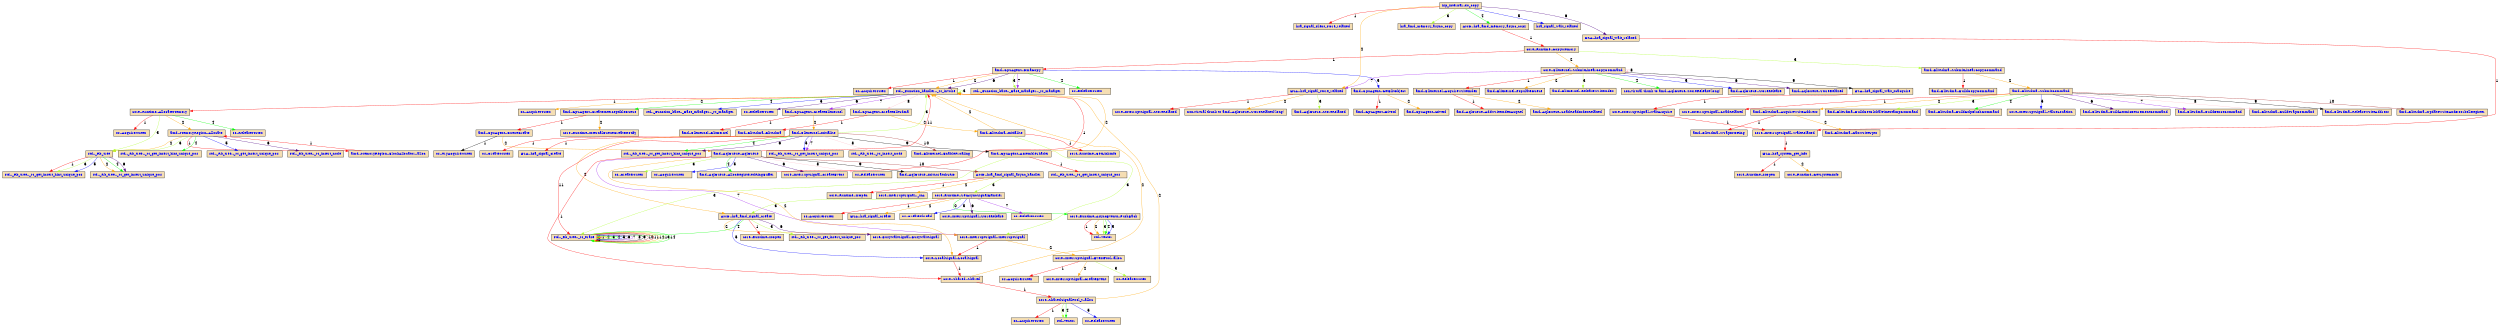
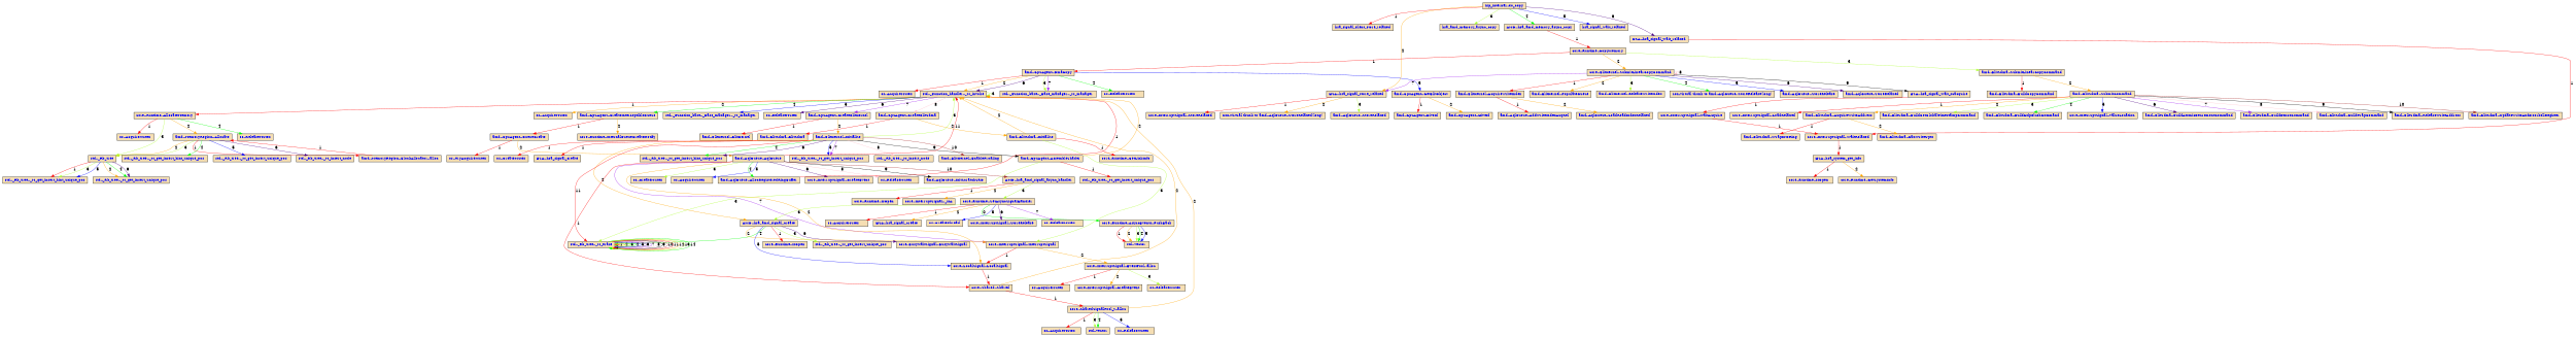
  digraph {
    rankdir=TB
    node [fillcolor=Wheat fontcolor=blue fontsize=12 ordering=out shape=box style=filled]
    edge [color=red]
    "hip_internal::do_copy" [height=.3]
    hsa_signal_silent_store_relaxed [height=.3]
    "HSA::hsa_signal_store_relaxed" [height=.3]
    hsa_amd_memory_async_copy [height=.3]
    "AMD::hsa_amd_memory_async_copy" [height=.3]
    hsa_signal_wait_relaxed [height=.3]
    "HSA::hsa_signal_wait_relaxed" [height=.3]
    "core::InterruptSignal::StoreRelaxed" [height=.3]
    "non-virtual thunk to amd::AqlQueue::StoreRelaxed(long)" [height=.3]
    "amd::AqlQueue::StoreRelaxed" [height=.3]
    "core::Runtime::CopyMemory" [height=.3]
    "core::InterruptSignal::WaitRelaxed" [height=.3]
    "amd::GpuAgent::DmaCopy" [height=.3]
    n14 [height=.3 label="core::BlitKernel::SubmitLinearCopyCommand"]
    "amd::BlitSdma::SubmitLinearCopyCommand" [height=.3]
    "os::AcquireMutex" [height=.3]
    "std::_Function_handler::_M_invoke" [height=.3]
    "std::_Function_base::_Base_manager::_M_manager " [height=.3]
    "os::ReleaseMutex      " [height=.3]
    "amd::GpuAgent::GetBlitObject" [height=.3]
    "amd::BlitKernel::AcquireWriteIndex" [height=.3]
    "amd::BlitKernel::PopulateQueue" [height=.3]
    "amd::BlitKernel::ReleaseWriteIndex" [height=.3]
    "non-virtual thunk to amd::AqlQueue::StoreRelease(long)" [height=.3]
    "amd::AqlQueue::StoreRelease" [height=.3]
    "amd::AqlQueue::StoreRelaxed " [height=.3]
    "HSA::hsa_signal_wait_scacquire" [height=.3]
    "amd::BlitSdma::BuildCopyCommand" [height=.3]
    "amd::BlitSdma::SubmitCommand" [height=.3]
    "core::Runtime::AllocateMemory" [height=.3]
    "os::AcquireMutex  " [height=.3]
    "amd::GpuAgent::CreateInterceptibleQueue" [height=.3]
    "std::_Function_base::_Base_manager::_M_manager" [height=.3]
    "os::ReleaseMutex " [height=.3]
    "amd::GpuAgent::CreateBlitKernel" [height=.3]
    "amd::GpuAgent::CreateBlitSdma" [height=.3]
    "amd::GpuAgent::HiveId" [height=.3]
    "amd::CpuAgent::HiveId" [height=.3]
    "os::AcquireMutex " [height=.3]
    "amd::MemoryRegion::Allocate" [height=.3]
    "std::_Rb_tree" [height=.3]
    "os::ReleaseMutex" [height=.3]
    "amd::GpuAgent::QueueCreate" [height=.3]
    "core::Runtime::InternalQueueCreateNotify" [height=.3]
    "amd::BlitKernel::BlitKernel" [height=.3]
    "amd::BlitKernel::Initialize" [height=.3]
    "amd::BlitSdma::BlitSdma" [height=.3]
    "amd::BlitSdma::Initialize" [height=.3]
    "amd::MemoryRegion::BlockAllocator::alloc" [height=.3]
    "std::_Rb_tree::_M_get_insert_hint_unique_pos " [height=.3]
    "std::_Rb_tree::_M_get_insert_unique_pos " [height=.3]
    "std::_Rb_tree::_M_insert_node" [height=.3]
    "std::_Rb_tree::_M_get_insert_hint_unique_pos" [height=.3]
    "std::_Rb_tree::_M_get_insert_unique_pos" [height=.3]
    "os::TryAcquireMutex" [height=.3]
    "amd::AqlQueue::AqlQueue" [height=.3]
    "core::Shared::Shared" [height=.3]
    "core::InterruptSignal::InterruptSignal" [height=.3]
    "core::LocalSignal::LocalSignal" [height=.3]
    "os::CreateMutex " [height=.3]
    "amd::AqlQueue::AllocRegisteredRingBuffer" [height=.3]
    "os::AcquireMutex     " [height=.3]
    "core::InterruptSignal::CreateEvent " [height=.3]
    "os::ReleaseMutex    " [height=.3]
    "amd::AqlQueue::InitScratchSRD" [height=.3]
    "AMD::hsa_amd_signal_async_handler" [height=.3]
    "core::SharedSignalPool_t::alloc" [height=.3]
    "core::InterruptSignal::EventPool::alloc" [height=.3]
    "core::Runtime::IsOpen " [height=.3]
    "core::InterruptSignal::_IsA" [height=.3]
    "core::Runtime::SetAsyncSignalHandler" [height=.3]
    "os::AcquireMutex   " [height=.3]
    "std::vector" [height=.3]
    "os::ReleaseMutex   " [height=.3]
    "HSA::hsa_signal_create" [height=.3]
    "AMD::hsa_amd_signal_create" [height=.3]
    "std::_Rb_tree::_M_erase" [height=.3]
    "std::_Rb_tree::_M_get_insert_hint_unique_pos  " [height=.3]
    "std::_Rb_tree::_M_get_insert_unique_pos   " [height=.3]
    "std::_Rb_tree::_M_insert_node " [height=.3]
    "amd::GpuAgent::AssembleShader" [height=.3]
    "amd::BlitKernel::EnableProfiling" [height=.3]
    "core::Runtime::IsOpen" [height=.3]
    "std::_Rb_tree::_M_get_insert_unique_pos  " [height=.3]
    "core::BusyWaitSignal::BusyWaitSignal" [height=.3]
    "std::_Rb_tree::_M_get_insert_unique_pos    " [height=.3]
    "os::AcquireMutex    " [height=.3]
    "core::InterruptSignal::CreateEvent" [height=.3]
    "os::ReleaseMutex  " [height=.3]
    "os::CreateMutex" [height=.3]
    "core::Runtime::GetLinkInfo" [height=.3]
    "os::AcquireMutex      " [height=.3]
    "HSA::hsa_signal_create " [height=.3]
    "core::Runtime::AsyncEvents::PushBack" [height=.3]
    "os::CreateThread" [height=.3]
    "core::InterruptSignal::StoreRelease" [height=.3]
    "os::ReleaseMutex     " [height=.3]
    "std::vector " [height=.3]
    "amd::AqlQueue::AddWriteIndexAcqRel" [height=.3]
    "amd::AqlQueue::LoadReadIndexRelaxed" [height=.3]
    "core::InterruptSignal::WaitAcquire" [height=.3]
    "HSA::hsa_system_get_info" [height=.3]
    "core::Runtime::IsOpen  " [height=.3]
    "core::Runtime::GetSystemInfo" [height=.3]
    "core::InterruptSignal::LoadRelaxed" [height=.3]
    "amd::BlitSdma::AcquireWriteAddress" [height=.3]
    "amd::BlitSdma::BuildGetGlobalTimestampCommand" [height=.3]
    "amd::BlitSdma::BuildHdpFlushCommand" [height=.3]
    "core::InterruptSignal::ValueLocation" [height=.3]
    "amd::BlitSdma::BuildAtomicDecrementCommand" [height=.3]
    "amd::BlitSdma::BuildFenceCommand" [height=.3]
    "amd::BlitSdma::BuildTrapCommand" [height=.3]
    "amd::BlitSdma::ReleaseWriteAddress" [height=.3]
    "amd::BlitSdma::UpdateWriteAndDoorbellRegister" [height=.3]
    "amd::BlitSdma::WrapIntoRing" [height=.3]
    "amd::BlitSdma::CanWriteUpto" [height=.3]
    "hip_internal::do_copy" -> hsa_signal_silent_store_relaxed [label=1]
    "hip_internal::do_copy" -> "HSA::hsa_signal_store_relaxed" [color=orange label=2]
    "hip_internal::do_copy" -> hsa_amd_memory_async_copy [color=greenyellow label=3]
    "hip_internal::do_copy" -> "AMD::hsa_amd_memory_async_copy" [color=green label=4]
    "hip_internal::do_copy" -> hsa_signal_wait_relaxed [color=blue label=5]
    "hip_internal::do_copy" -> "HSA::hsa_signal_wait_relaxed" [color=indigo label=6]
    "HSA::hsa_signal_store_relaxed" -> "core::InterruptSignal::StoreRelaxed" [label=1]
    "HSA::hsa_signal_store_relaxed" -> "non-virtual thunk to amd::AqlQueue::StoreRelaxed(long)" [color=orange label=2]
    "HSA::hsa_signal_store_relaxed" -> "amd::AqlQueue::StoreRelaxed" [color=greenyellow label=3]
    "AMD::hsa_amd_memory_async_copy" -> "core::Runtime::CopyMemory" [label=1]
    "HSA::hsa_signal_wait_relaxed" -> "core::InterruptSignal::WaitRelaxed" [label=1]
    "core::Runtime::CopyMemory" -> "amd::GpuAgent::DmaCopy" [label=1]
    "core::Runtime::CopyMemory" -> n14 [color=orange label=2]
    "core::Runtime::CopyMemory" -> "amd::BlitSdma::SubmitLinearCopyCommand" [color=greenyellow label=3]
    "core::InterruptSignal::WaitRelaxed" -> "HSA::hsa_system_get_info" [label=1]
    "amd::GpuAgent::DmaCopy" -> "os::AcquireMutex" [label=1]
    "amd::GpuAgent::DmaCopy" -> "std::_Function_handler::_M_invoke" [color=orange label=2]
    "amd::GpuAgent::DmaCopy" -> "std::_Function_handler::_M_invoke" [color=indigo label=6]
    "amd::GpuAgent::DmaCopy" -> "std::_Function_base::_Base_manager::_M_manager " [color=greenyellow label=3]
    "amd::GpuAgent::DmaCopy" -> "std::_Function_base::_Base_manager::_M_manager " [color=purple label=7]
    "amd::GpuAgent::DmaCopy" -> "os::ReleaseMutex      " [color=green label=4]
    "amd::GpuAgent::DmaCopy" -> "amd::GpuAgent::GetBlitObject" [color=blue label=5]
    n14 -> "HSA::hsa_signal_store_relaxed" [color=purple label=7]
    n14 -> n14 [color=pink label=8]
    n14 -> "amd::BlitKernel::AcquireWriteIndex" [label=1]
    n14 -> "amd::BlitKernel::PopulateQueue" [color=orange label=2]
    n14 -> "amd::BlitKernel::ReleaseWriteIndex" [color=greenyellow label=3]
    n14 -> "non-virtual thunk to amd::AqlQueue::StoreRelease(long)" [color=green label=4]
    n14 -> "amd::AqlQueue::StoreRelease" [color=blue label=5]
    n14 -> "amd::AqlQueue::StoreRelaxed " [color=indigo label=6]
    n14 -> "HSA::hsa_signal_wait_scacquire" [color=black label=9]
    "amd::BlitSdma::SubmitLinearCopyCommand" -> "amd::BlitSdma::BuildCopyCommand" [label=1]
    "amd::BlitSdma::SubmitLinearCopyCommand" -> "amd::BlitSdma::SubmitCommand" [color=orange label=2]
    "std::_Function_handler::_M_invoke" -> "std::_Function_handler::_M_invoke" [color=greenyellow label=3]
    "std::_Function_handler::_M_invoke" -> "core::Runtime::AllocateMemory" [label=1]
    "std::_Function_handler::_M_invoke" -> "os::AcquireMutex  " [color=orange label=2]
    "std::_Function_handler::_M_invoke" -> "amd::GpuAgent::CreateInterceptibleQueue" [color=green label=4]
    "std::_Function_handler::_M_invoke" -> "std::_Function_base::_Base_manager::_M_manager" [color=blue label=5]
    "std::_Function_handler::_M_invoke" -> "os::ReleaseMutex " [color=indigo label=6]
    "std::_Function_handler::_M_invoke" -> "amd::GpuAgent::CreateBlitKernel" [color=purple label=7]
    "std::_Function_handler::_M_invoke" -> "amd::GpuAgent::CreateBlitSdma" [color=pink label=8]
    "amd::GpuAgent::GetBlitObject" -> "amd::GpuAgent::HiveId" [label=1]
    "amd::GpuAgent::GetBlitObject" -> "amd::CpuAgent::HiveId" [color=orange label=2]
    "amd::BlitKernel::AcquireWriteIndex" -> "amd::AqlQueue::AddWriteIndexAcqRel" [label=1]
    "amd::BlitKernel::AcquireWriteIndex" -> "amd::AqlQueue::LoadReadIndexRelaxed" [color=orange label=2]
    "HSA::hsa_signal_wait_scacquire" -> "core::InterruptSignal::WaitAcquire" [label=1]
    "amd::BlitSdma::SubmitCommand" -> "core::InterruptSignal::LoadRelaxed" [label=1]
    "amd::BlitSdma::SubmitCommand" -> "amd::BlitSdma::AcquireWriteAddress" [color=orange label=2]
    "amd::BlitSdma::SubmitCommand" -> "amd::BlitSdma::BuildGetGlobalTimestampCommand" [color=greenyellow label=3]
    "amd::BlitSdma::SubmitCommand" -> "amd::BlitSdma::BuildHdpFlushCommand" [color=green label=4]
    "amd::BlitSdma::SubmitCommand" -> "core::InterruptSignal::ValueLocation" [color=blue label=5]
    "amd::BlitSdma::SubmitCommand" -> "amd::BlitSdma::BuildAtomicDecrementCommand" [color=indigo label=6]
    "amd::BlitSdma::SubmitCommand" -> "amd::BlitSdma::BuildFenceCommand" [color=purple label=7]
    "amd::BlitSdma::SubmitCommand" -> "amd::BlitSdma::BuildTrapCommand" [color=pink label=8]
    "amd::BlitSdma::SubmitCommand" -> "amd::BlitSdma::ReleaseWriteAddress" [color=black label=9]
    "amd::BlitSdma::SubmitCommand" -> "amd::BlitSdma::UpdateWriteAndDoorbellRegister" [color=brown label=10]
    "core::Runtime::AllocateMemory" -> "os::AcquireMutex " [label=1]
    "core::Runtime::AllocateMemory" -> "amd::MemoryRegion::Allocate" [color=orange label=2]
    "core::Runtime::AllocateMemory" -> "std::_Rb_tree" [color=greenyellow label=3]
    "core::Runtime::AllocateMemory" -> "os::ReleaseMutex" [color=green label=4]
    "amd::GpuAgent::CreateInterceptibleQueue" -> "amd::GpuAgent::QueueCreate" [label=1]
    "amd::GpuAgent::CreateInterceptibleQueue" -> "core::Runtime::InternalQueueCreateNotify" [color=orange label=2]
    "amd::GpuAgent::CreateBlitKernel" -> "amd::BlitKernel::BlitKernel" [label=1]
    "amd::GpuAgent::CreateBlitKernel" -> "amd::BlitKernel::Initialize" [color=orange label=2]
    "amd::GpuAgent::CreateBlitSdma" -> "amd::BlitSdma::BlitSdma" [label=1]
    "amd::GpuAgent::CreateBlitSdma" -> "amd::BlitSdma::Initialize" [color=orange label=2]
    "amd::MemoryRegion::Allocate" -> "std::_Rb_tree" [color=orange label=2]
    "amd::MemoryRegion::Allocate" -> "std::_Rb_tree" [color=greenyellow label=3]
    "amd::MemoryRegion::Allocate" -> "amd::MemoryRegion::BlockAllocator::alloc" [label=1]
    "amd::MemoryRegion::Allocate" -> "std::_Rb_tree::_M_get_insert_hint_unique_pos " [color=green label=4]
    "amd::MemoryRegion::Allocate" -> "std::_Rb_tree::_M_get_insert_unique_pos " [color=blue label=5]
    "amd::MemoryRegion::Allocate" -> "std::_Rb_tree::_M_insert_node" [color=indigo label=6]
    "std::_Rb_tree" -> "std::_Rb_tree::_M_get_insert_hint_unique_pos" [label=1]
    "std::_Rb_tree" -> "std::_Rb_tree::_M_get_insert_hint_unique_pos" [color=greenyellow label=3]
    "std::_Rb_tree" -> "std::_Rb_tree::_M_get_insert_hint_unique_pos" [color=blue label=5]
    "std::_Rb_tree" -> "std::_Rb_tree::_M_get_insert_unique_pos" [color=orange label=2]
    "std::_Rb_tree" -> "std::_Rb_tree::_M_get_insert_unique_pos" [color=green label=4]
    "std::_Rb_tree" -> "std::_Rb_tree::_M_get_insert_unique_pos" [color=indigo label=6]
-   "amd::GpuAgent::QueueCreate" -> "os::TryAcquireMutex" [color=black label=1]
+   "amd::GpuAgent::QueueCreate" -> "os::TryAcquireMutex" [label=1]
    "amd::GpuAgent::QueueCreate" -> "amd::AqlQueue::AqlQueue" [color=orange label=2]
    "amd::BlitKernel::Initialize" -> "std::_Function_handler::_M_invoke" [color=greenyellow label=3]
    "amd::BlitKernel::Initialize" -> "HSA::hsa_signal_create" [label=1]
    "amd::BlitKernel::Initialize" -> "AMD::hsa_amd_signal_create" [color=orange label=2]
    "amd::BlitKernel::Initialize" -> "std::_Rb_tree::_M_erase" [label=11]
    "amd::BlitKernel::Initialize" -> "std::_Rb_tree::_M_get_insert_hint_unique_pos  " [color=green label=4]
    "amd::BlitKernel::Initialize" -> "std::_Rb_tree::_M_get_insert_hint_unique_pos  " [color=indigo label=6]
    "amd::BlitKernel::Initialize" -> "std::_Rb_tree::_M_get_insert_unique_pos   " [color=blue label=5]
    "amd::BlitKernel::Initialize" -> "std::_Rb_tree::_M_get_insert_unique_pos   " [color=purple label=7]
    "amd::BlitKernel::Initialize" -> "std::_Rb_tree::_M_insert_node " [color=pink label=8]
    "amd::BlitKernel::Initialize" -> "amd::GpuAgent::AssembleShader" [color=black label=9]
    "amd::BlitKernel::Initialize" -> "amd::BlitKernel::EnableProfiling" [color=brown label=10]
    "amd::BlitSdma::BlitSdma" -> "os::CreateMutex" [label=1]
    "amd::BlitSdma::Initialize" -> "std::_Function_handler::_M_invoke" [color=orange label=2]
    "amd::BlitSdma::Initialize" -> "core::InterruptSignal::InterruptSignal" [color=greenyellow label=3]
    "amd::BlitSdma::Initialize" -> "core::Runtime::GetLinkInfo" [label=1]
    "amd::MemoryRegion::BlockAllocator::alloc" -> "amd::MemoryRegion::Allocate" [label=1]
    "amd::AqlQueue::AqlQueue" -> "std::_Function_handler::_M_invoke" [label=11]
    "amd::AqlQueue::AqlQueue" -> "core::Shared::Shared" [label=1]
    "amd::AqlQueue::AqlQueue" -> "core::InterruptSignal::InterruptSignal" [color=purple label=7]
    "amd::AqlQueue::AqlQueue" -> "core::LocalSignal::LocalSignal" [color=orange label=2]
    "amd::AqlQueue::AqlQueue" -> "os::CreateMutex " [color=greenyellow label=3]
    "amd::AqlQueue::AqlQueue" -> "amd::AqlQueue::AllocRegisteredRingBuffer" [color=green label=4]
    "amd::AqlQueue::AqlQueue" -> "os::AcquireMutex     " [color=blue label=5]
    "amd::AqlQueue::AqlQueue" -> "core::InterruptSignal::CreateEvent " [color=indigo label=6]
    "amd::AqlQueue::AqlQueue" -> "os::ReleaseMutex    " [color=pink label=8]
    "amd::AqlQueue::AqlQueue" -> "amd::AqlQueue::InitScratchSRD" [color=black label=9]
    "amd::AqlQueue::AqlQueue" -> "AMD::hsa_amd_signal_async_handler" [color=brown label=10]
    "core::Shared::Shared" -> "std::_Function_handler::_M_invoke" [color=orange label=2]
    "core::Shared::Shared" -> "core::SharedSignalPool_t::alloc" [label=1]
    "core::InterruptSignal::InterruptSignal" -> "core::LocalSignal::LocalSignal" [label=1]
    "core::InterruptSignal::InterruptSignal" -> "core::InterruptSignal::EventPool::alloc" [color=orange label=2]
    "core::LocalSignal::LocalSignal" -> "core::Shared::Shared" [label=1]
    "amd::AqlQueue::AllocRegisteredRingBuffer" -> "std::_Function_handler::_M_invoke" [label=1]
    "AMD::hsa_amd_signal_async_handler" -> "core::Runtime::IsOpen " [label=1]
    "AMD::hsa_amd_signal_async_handler" -> "core::InterruptSignal::_IsA" [color=orange label=2]
    "AMD::hsa_amd_signal_async_handler" -> "core::Runtime::SetAsyncSignalHandler" [color=greenyellow label=3]
    "core::SharedSignalPool_t::alloc" -> "std::_Function_handler::_M_invoke" [color=orange label=2]
    "core::SharedSignalPool_t::alloc" -> "os::AcquireMutex   " [label=1]
    "core::SharedSignalPool_t::alloc" -> "std::vector" [color=greenyellow label=3]
    "core::SharedSignalPool_t::alloc" -> "std::vector" [color=green label=4]
    "core::SharedSignalPool_t::alloc" -> "os::ReleaseMutex   " [color=blue label=5]
    "core::InterruptSignal::EventPool::alloc" -> "os::AcquireMutex    " [label=1]
    "core::InterruptSignal::EventPool::alloc" -> "core::InterruptSignal::CreateEvent" [color=orange label=2]
    "core::InterruptSignal::EventPool::alloc" -> "os::ReleaseMutex  " [color=greenyellow label=3]
    "core::Runtime::SetAsyncSignalHandler" -> "AMD::hsa_amd_signal_create" [color=greenyellow label=3]
    "core::Runtime::SetAsyncSignalHandler" -> "os::AcquireMutex      " [label=1]
    "core::Runtime::SetAsyncSignalHandler" -> "HSA::hsa_signal_create " [color=orange label=2]
    "core::Runtime::SetAsyncSignalHandler" -> "core::Runtime::AsyncEvents::PushBack" [color=green label=0]
    "core::Runtime::SetAsyncSignalHandler" -> "os::CreateThread" [color=blue label=5]
    "core::Runtime::SetAsyncSignalHandler" -> "core::InterruptSignal::StoreRelease" [color=indigo label=6]
    "core::Runtime::SetAsyncSignalHandler" -> "os::ReleaseMutex     " [color=purple label=7]
    "AMD::hsa_amd_signal_create" -> "core::InterruptSignal::InterruptSignal" [color=orange label=2]
    "AMD::hsa_amd_signal_create" -> "core::LocalSignal::LocalSignal" [color=blue label=5]
    "AMD::hsa_amd_signal_create" -> "std::_Rb_tree::_M_erase" [color=green label=4]
    "AMD::hsa_amd_signal_create" -> "core::Runtime::IsOpen" [label=1]
    "AMD::hsa_amd_signal_create" -> "std::_Rb_tree::_M_get_insert_unique_pos  " [color=greenyellow label=3]
    "AMD::hsa_amd_signal_create" -> "core::BusyWaitSignal::BusyWaitSignal" [color=indigo label=6]
    "std::_Rb_tree::_M_erase" -> "std::_Rb_tree::_M_erase" [label=1]
    "std::_Rb_tree::_M_erase" -> "std::_Rb_tree::_M_erase" [color=orange label=2]
    "std::_Rb_tree::_M_erase" -> "std::_Rb_tree::_M_erase" [color=greenyellow label=3]
    "std::_Rb_tree::_M_erase" -> "std::_Rb_tree::_M_erase" [color=green label=4]
    "std::_Rb_tree::_M_erase" -> "std::_Rb_tree::_M_erase" [color=blue label=5]
    "std::_Rb_tree::_M_erase" -> "std::_Rb_tree::_M_erase" [color=indigo label=6]
    "std::_Rb_tree::_M_erase" -> "std::_Rb_tree::_M_erase" [color=purple label=7]
    "std::_Rb_tree::_M_erase" -> "std::_Rb_tree::_M_erase" [color=pink label=8]
    "std::_Rb_tree::_M_erase" -> "std::_Rb_tree::_M_erase" [color=black label=9]
    "std::_Rb_tree::_M_erase" -> "std::_Rb_tree::_M_erase" [color=brown label=10]
    "std::_Rb_tree::_M_erase" -> "std::_Rb_tree::_M_erase" [label=11]
    "std::_Rb_tree::_M_erase" -> "std::_Rb_tree::_M_erase" [color=orange label=12]
    "std::_Rb_tree::_M_erase" -> "std::_Rb_tree::_M_erase" [color=greenyellow label=13]
    "std::_Rb_tree::_M_erase" -> "std::_Rb_tree::_M_erase" [color=green label=14]
    "amd::GpuAgent::AssembleShader" -> "std::_Function_handler::_M_invoke" [color=orange label=2]
    "amd::GpuAgent::AssembleShader" -> "std::_Rb_tree::_M_erase" [color=greenyellow label=3]
    "amd::GpuAgent::AssembleShader" -> "std::_Rb_tree::_M_get_insert_unique_pos    " [label=1]
    "core::Runtime::AsyncEvents::PushBack" -> "std::vector " [label=1]
    "core::Runtime::AsyncEvents::PushBack" -> "std::vector " [color=orange label=2]
    "core::Runtime::AsyncEvents::PushBack" -> "std::vector " [color=greenyellow label=3]
    "core::Runtime::AsyncEvents::PushBack" -> "std::vector " [color=green label=4]
    "core::Runtime::AsyncEvents::PushBack" -> "std::vector " [color=blue label=5]
    "core::InterruptSignal::WaitAcquire" -> "core::InterruptSignal::WaitRelaxed" [label=1]
    "HSA::hsa_system_get_info" -> "core::Runtime::IsOpen  " [label=1]
    "HSA::hsa_system_get_info" -> "core::Runtime::GetSystemInfo" [color=orange label=2]
    "amd::BlitSdma::AcquireWriteAddress" -> "amd::BlitSdma::WrapIntoRing" [label=1]
    "amd::BlitSdma::AcquireWriteAddress" -> "amd::BlitSdma::CanWriteUpto" [color=orange label=2]
  }
